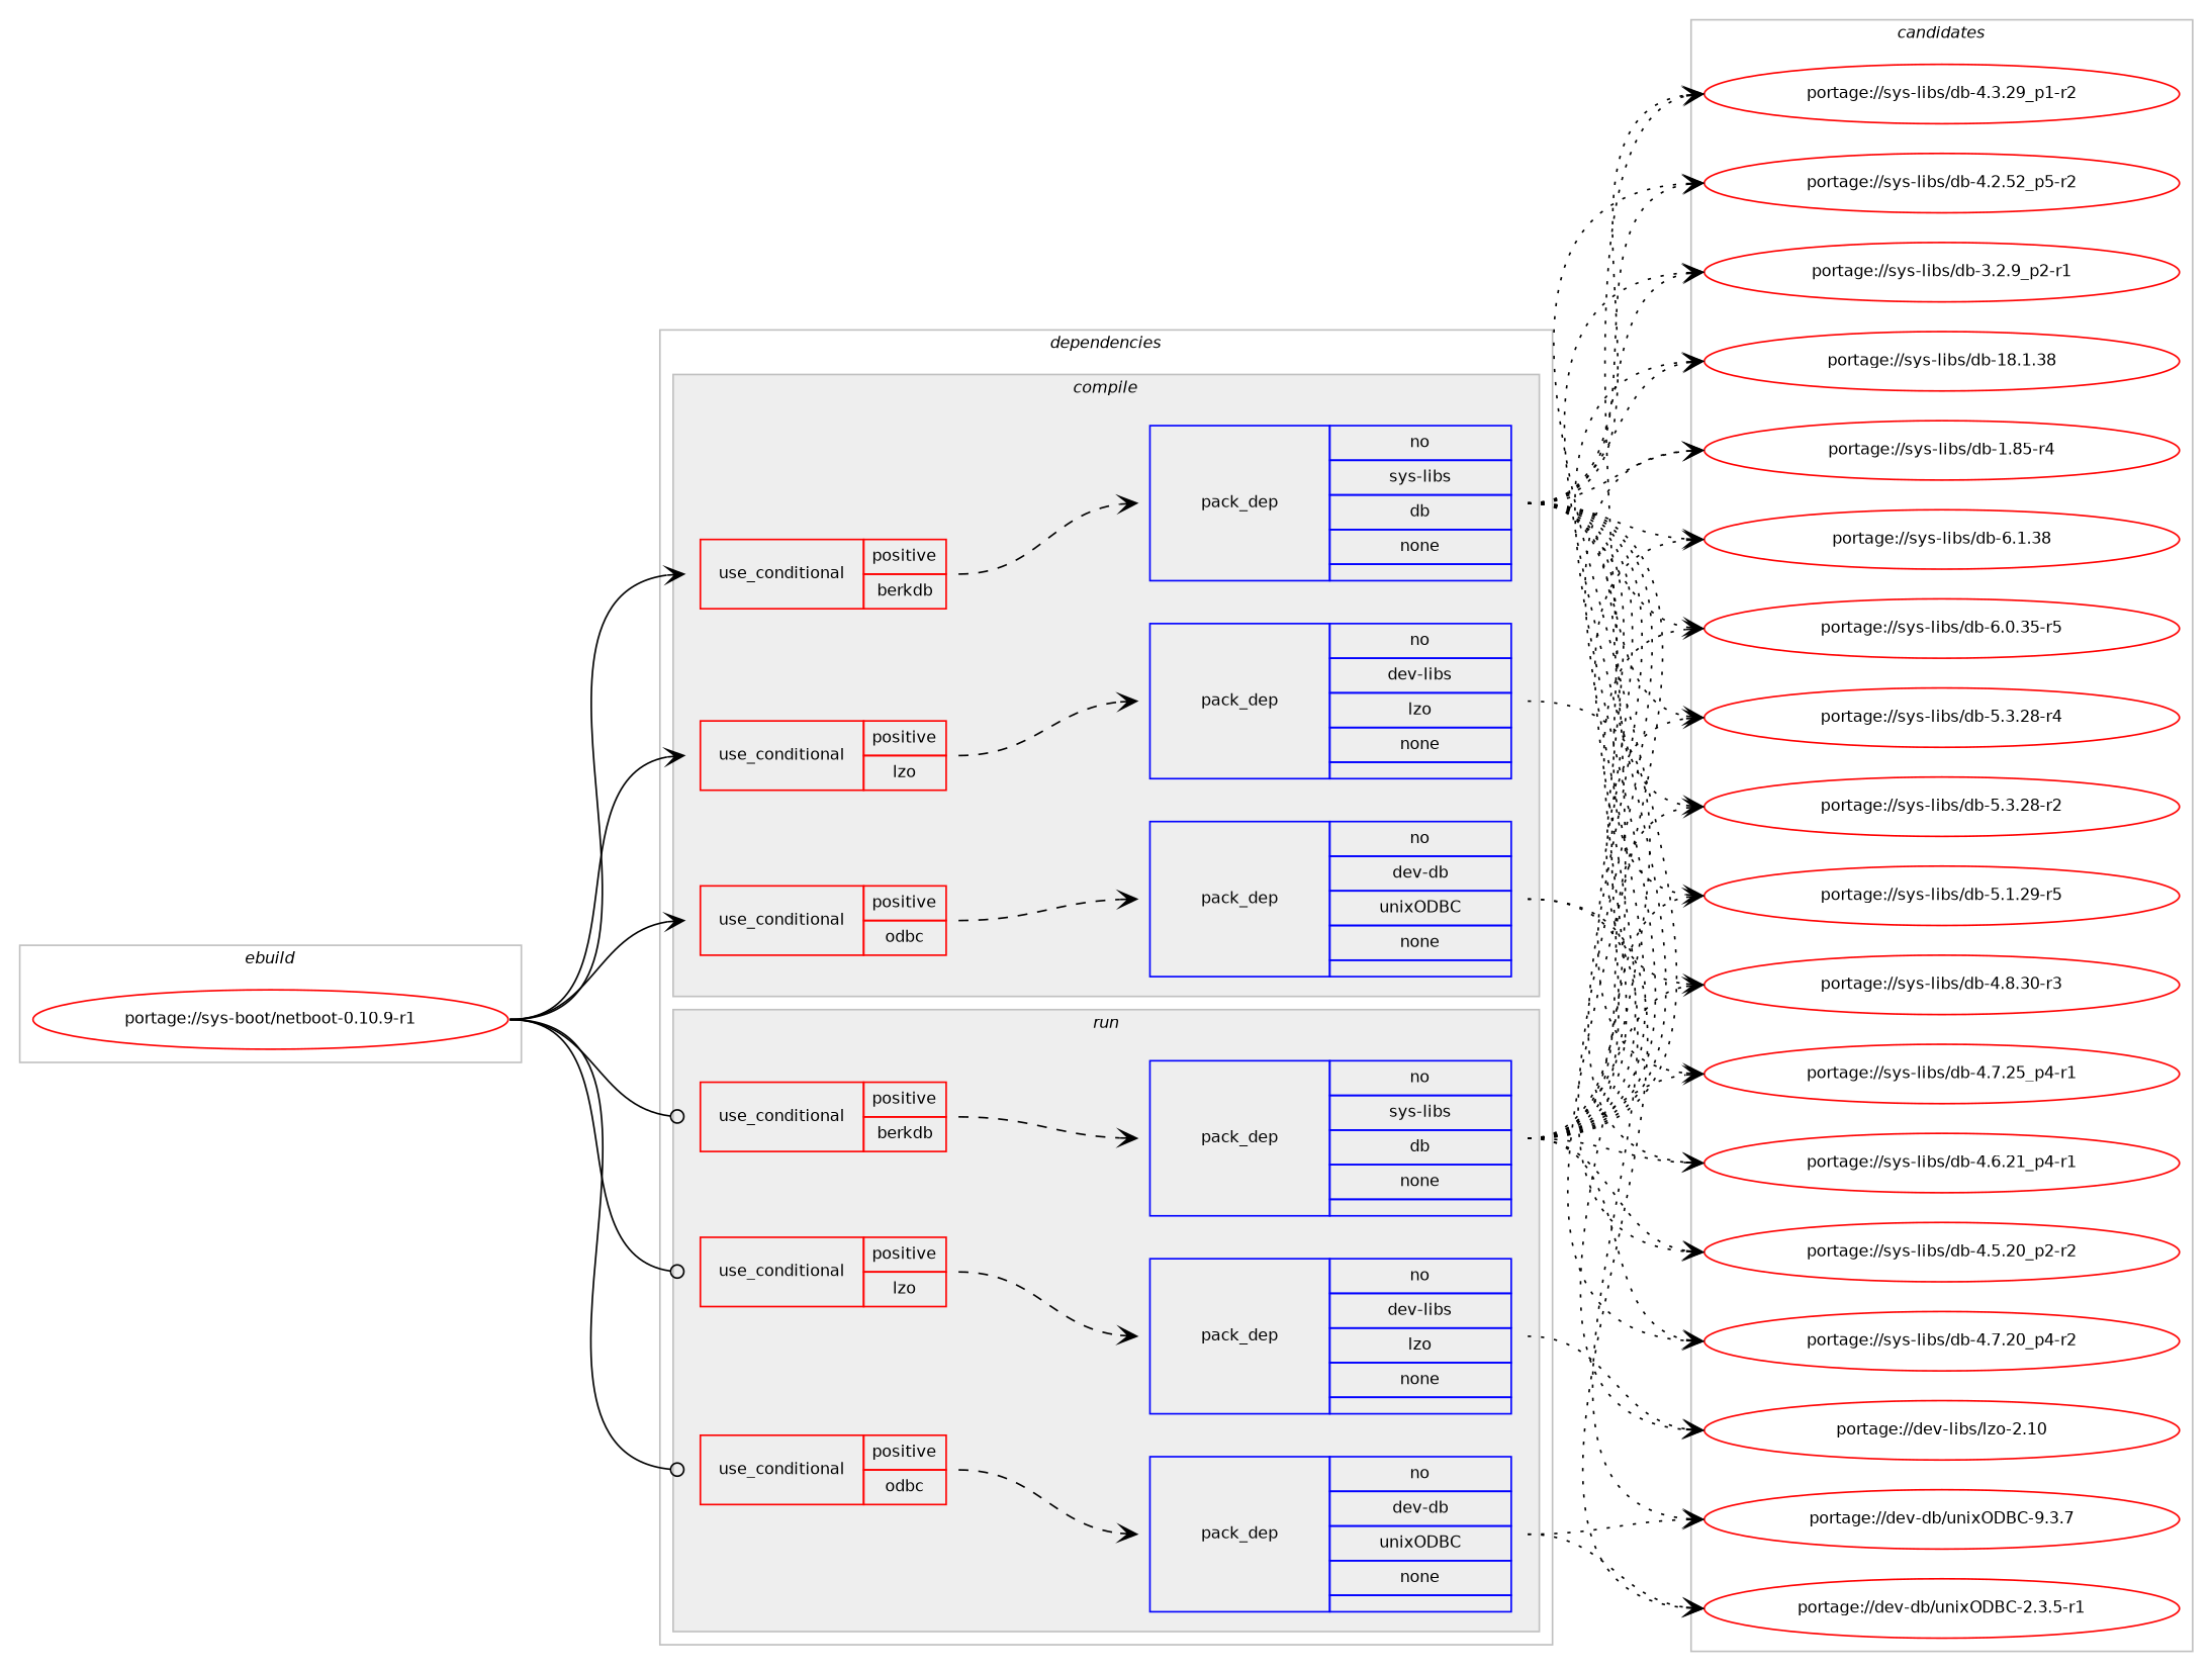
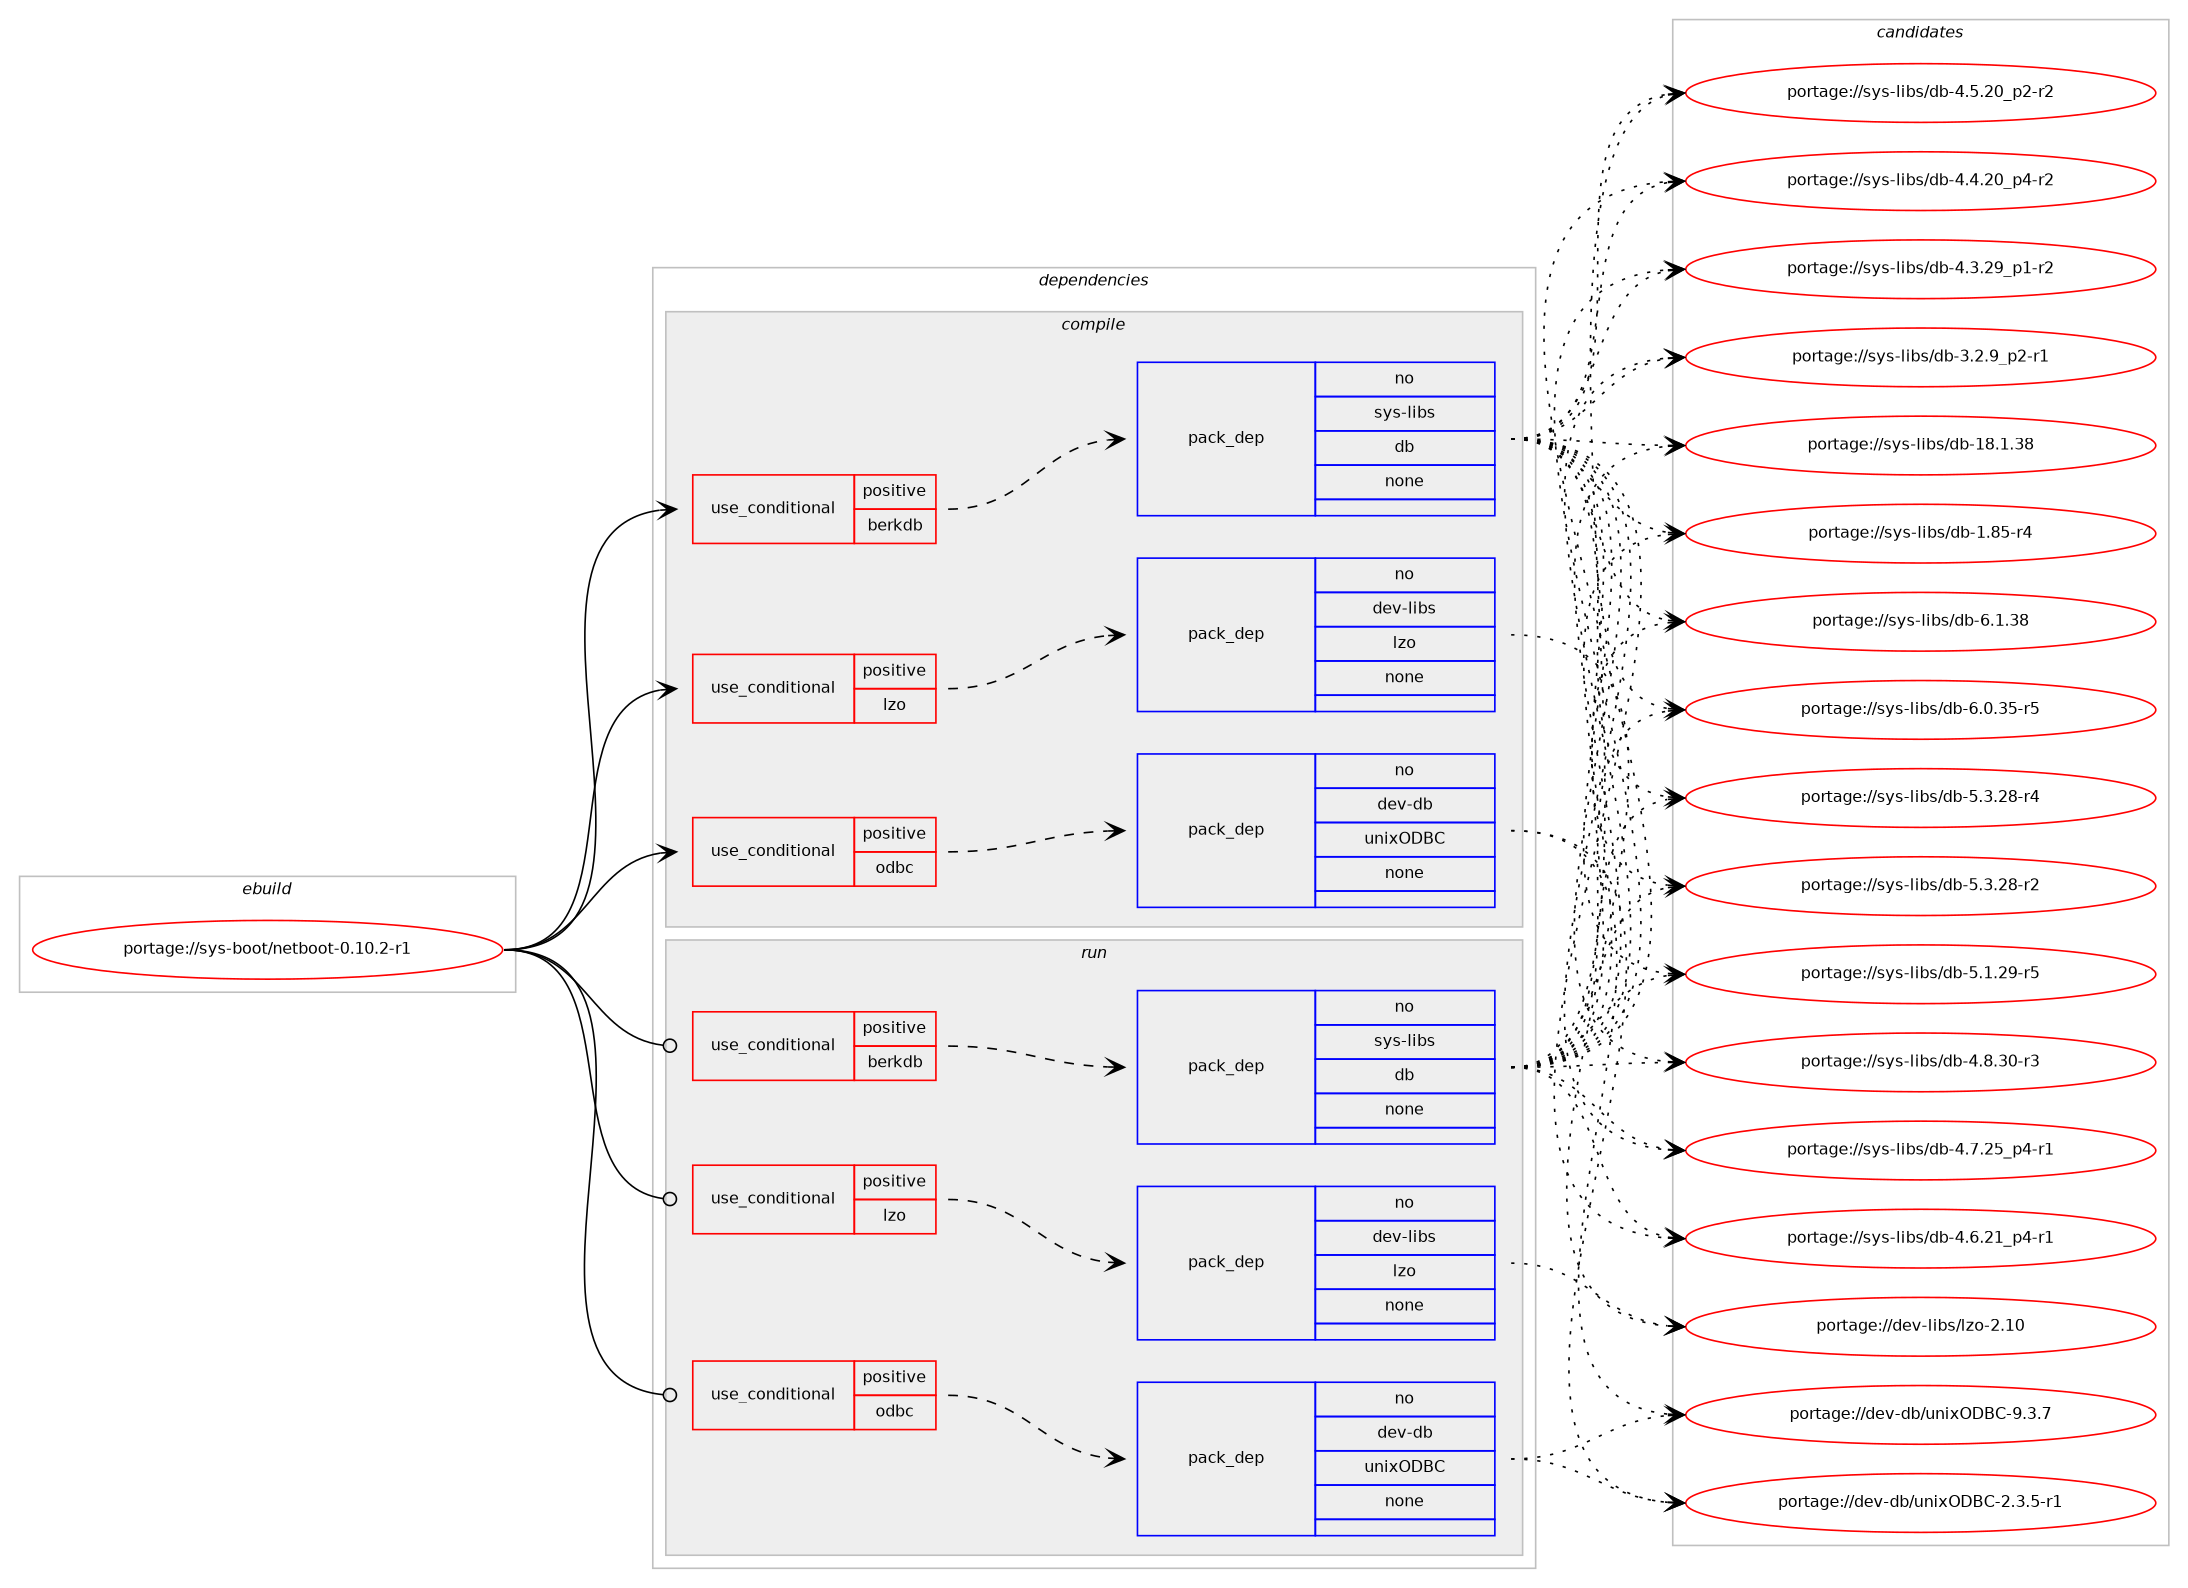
  digraph {
    compound=true
    concentrate=true
    fontname=Helvetica
    fontsize=10
    newrank=true
    rankdir=LR
    ranksep=1.5
    node [color=red fontname=Helvetica fontsize=10]
    edge [arrowhead=vee headport=w style=dotted tailport=e weight=100]
-   n1 [label="portage://sys-boot/netboot-0.10.9-r1" width=4]
+   n1 [label="portage://sys-boot/netboot-0.10.2-r1" width=4]
    n2 [color=blue label=<<TABLE BORDER="0" CELLBORDER="1" CELLSPACING="0" CELLPADDING="4" WIDTH="220"><TR><TD ROWSPAN="6" CELLPADDING="30">pack_dep</TD></TR><TR><TD WIDTH="110">no</TD></TR><TR><TD>sys-libs</TD></TR><TR><TD>db</TD></TR><TR><TD>none</TD></TR><TR><TD></TD></TR></TABLE>> shape=none]
    n3 [label=<<TABLE BORDER="0" CELLBORDER="1" CELLSPACING="0" CELLPADDING="4"><TR><TD ROWSPAN="3" CELLPADDING="10">use_conditional</TD></TR><TR><TD>positive</TD></TR><TR><TD>berkdb</TD></TR></TABLE>> shape=none]
    n4 [color=blue label=<<TABLE BORDER="0" CELLBORDER="1" CELLSPACING="0" CELLPADDING="4" WIDTH="220"><TR><TD ROWSPAN="6" CELLPADDING="30">pack_dep</TD></TR><TR><TD WIDTH="110">no</TD></TR><TR><TD>dev-libs</TD></TR><TR><TD>lzo</TD></TR><TR><TD>none</TD></TR><TR><TD></TD></TR></TABLE>> shape=none]
    n5 [label=<<TABLE BORDER="0" CELLBORDER="1" CELLSPACING="0" CELLPADDING="4"><TR><TD ROWSPAN="3" CELLPADDING="10">use_conditional</TD></TR><TR><TD>positive</TD></TR><TR><TD>lzo</TD></TR></TABLE>> shape=none]
    n6 [color=blue label=<<TABLE BORDER="0" CELLBORDER="1" CELLSPACING="0" CELLPADDING="4" WIDTH="220"><TR><TD ROWSPAN="6" CELLPADDING="30">pack_dep</TD></TR><TR><TD WIDTH="110">no</TD></TR><TR><TD>dev-db</TD></TR><TR><TD>unixODBC</TD></TR><TR><TD>none</TD></TR><TR><TD></TD></TR></TABLE>> shape=none]
    n7 [label=<<TABLE BORDER="0" CELLBORDER="1" CELLSPACING="0" CELLPADDING="4"><TR><TD ROWSPAN="3" CELLPADDING="10">use_conditional</TD></TR><TR><TD>positive</TD></TR><TR><TD>odbc</TD></TR></TABLE>> shape=none]
    n8 [color=blue label=<<TABLE BORDER="0" CELLBORDER="1" CELLSPACING="0" CELLPADDING="4" WIDTH="220"><TR><TD ROWSPAN="6" CELLPADDING="30">pack_dep</TD></TR><TR><TD WIDTH="110">no</TD></TR><TR><TD>sys-libs</TD></TR><TR><TD>db</TD></TR><TR><TD>none</TD></TR><TR><TD></TD></TR></TABLE>> shape=none]
    n9 [label=<<TABLE BORDER="0" CELLBORDER="1" CELLSPACING="0" CELLPADDING="4"><TR><TD ROWSPAN="3" CELLPADDING="10">use_conditional</TD></TR><TR><TD>positive</TD></TR><TR><TD>berkdb</TD></TR></TABLE>> shape=none]
    n10 [color=blue label=<<TABLE BORDER="0" CELLBORDER="1" CELLSPACING="0" CELLPADDING="4" WIDTH="220"><TR><TD ROWSPAN="6" CELLPADDING="30">pack_dep</TD></TR><TR><TD WIDTH="110">no</TD></TR><TR><TD>dev-libs</TD></TR><TR><TD>lzo</TD></TR><TR><TD>none</TD></TR><TR><TD></TD></TR></TABLE>> shape=none]
    n11 [label=<<TABLE BORDER="0" CELLBORDER="1" CELLSPACING="0" CELLPADDING="4"><TR><TD ROWSPAN="3" CELLPADDING="10">use_conditional</TD></TR><TR><TD>positive</TD></TR><TR><TD>lzo</TD></TR></TABLE>> shape=none]
    n12 [color=blue label=<<TABLE BORDER="0" CELLBORDER="1" CELLSPACING="0" CELLPADDING="4" WIDTH="220"><TR><TD ROWSPAN="6" CELLPADDING="30">pack_dep</TD></TR><TR><TD WIDTH="110">no</TD></TR><TR><TD>dev-db</TD></TR><TR><TD>unixODBC</TD></TR><TR><TD>none</TD></TR><TR><TD></TD></TR></TABLE>> shape=none]
    n13 [label=<<TABLE BORDER="0" CELLBORDER="1" CELLSPACING="0" CELLPADDING="4"><TR><TD ROWSPAN="3" CELLPADDING="10">use_conditional</TD></TR><TR><TD>positive</TD></TR><TR><TD>odbc</TD></TR></TABLE>> shape=none]
    n14 [label="portage://sys-libs/db-6.1.38" width=4]
    n15 [label="portage://sys-libs/db-6.0.35-r5" width=4]
    n16 [label="portage://sys-libs/db-5.3.28-r4" width=4]
    n17 [label="portage://sys-libs/db-5.3.28-r2" width=4]
    n18 [label="portage://sys-libs/db-5.1.29-r5" width=4]
    n19 [label="portage://sys-libs/db-4.8.30-r3" width=4]
    n20 [label="portage://sys-libs/db-4.7.25_p4-r1" width=4]
    n21 [label="portage://sys-libs/db-4.6.21_p4-r1" width=4]
    n22 [label="portage://sys-libs/db-4.5.20_p2-r2" width=4]
-   n23 [label="portage://sys-libs/db-4.7.20_p4-r2" width=4]
+   n23 [label="portage://sys-libs/db-4.4.20_p4-r2" width=4]
    n24 [label="portage://sys-libs/db-4.3.29_p1-r2" width=4]
-   n25 [label="portage://sys-libs/db-4.2.52_p5-r2" width=4]
    n26 [label="portage://sys-libs/db-3.2.9_p2-r1" width=4]
    n27 [label="portage://sys-libs/db-18.1.38" width=4]
    n28 [label="portage://sys-libs/db-1.85-r4" width=4]
    n29 [label="portage://dev-libs/lzo-2.10" width=4]
    n30 [label="portage://dev-db/unixODBC-9.3.7" width=4]
    n31 [label="portage://dev-db/unixODBC-2.3.5-r1" width=4]
    subgraph cluster_1 {
      color=gray
      label=<<i>ebuild</i>>
      rank=same
      n1
    }
    subgraph cluster_2 {
      color=gray
      label=<<i>dependencies</i>>
      subgraph cluster_3 {
        color=gray
        fillcolor="#eeeeee"
        label=<<i>compile</i>>
        style=filled
        subgraph sub_4 {
          color=gray
          fillcolor="#eeeeee"
          label=<<i>compile</i>>
          style=filled
          n3
          subgraph sub_5 {
            color=gray
            fillcolor="#eeeeee"
            label=<<i>compile</i>>
            style=filled
            n2
          }
        }
        subgraph sub_6 {
          color=gray
          fillcolor="#eeeeee"
          label=<<i>compile</i>>
          style=filled
          n5
          subgraph sub_7 {
            color=gray
            fillcolor="#eeeeee"
            label=<<i>compile</i>>
            style=filled
            n4
          }
        }
        subgraph sub_8 {
          color=gray
          fillcolor="#eeeeee"
          label=<<i>compile</i>>
          style=filled
          n7
          subgraph sub_9 {
            color=gray
            fillcolor="#eeeeee"
            label=<<i>compile</i>>
            style=filled
            n6
          }
        }
      }
      subgraph cluster_10 {
        color=gray
        fillcolor="#eeeeee"
        label=<<i>compile and run</i>>
        style=filled
      }
      subgraph cluster_11 {
        color=gray
        fillcolor="#eeeeee"
        label=<<i>run</i>>
        style=filled
        subgraph sub_12 {
          color=gray
          fillcolor="#eeeeee"
          label=<<i>run</i>>
          style=filled
          n9
          subgraph sub_13 {
            color=gray
            fillcolor="#eeeeee"
            label=<<i>run</i>>
            style=filled
            n8
          }
        }
        subgraph sub_14 {
          color=gray
          fillcolor="#eeeeee"
          label=<<i>run</i>>
          style=filled
          n11
          subgraph sub_15 {
            color=gray
            fillcolor="#eeeeee"
            label=<<i>run</i>>
            style=filled
            n10
          }
        }
        subgraph sub_16 {
          color=gray
          fillcolor="#eeeeee"
          label=<<i>run</i>>
          style=filled
          n13
          subgraph sub_17 {
            color=gray
            fillcolor="#eeeeee"
            label=<<i>run</i>>
            style=filled
            n12
          }
        }
      }
    }
    subgraph cluster_18 {
      color=gray
      label=<<i>candidates</i>>
      rank=same
      subgraph sub_19 {
        color=black
        label=<<i>candidates</i>>
        nodesep=1
        rank=same
        n14
        n15
        n16
        n17
        n18
        n19
        n20
        n21
        n22
        n23
        n24
-       n25
        n26
        n27
        n28
      }
      subgraph sub_20 {
        color=black
        label=<<i>candidates</i>>
        nodesep=1
        rank=same
        n29
      }
      subgraph sub_21 {
        color=black
        label=<<i>candidates</i>>
        nodesep=1
        rank=same
        n30
        n31
      }
      subgraph sub_22 {
        color=black
        label=<<i>candidates</i>>
        nodesep=1
        rank=same
        n14
        n15
        n16
        n17
        n18
        n19
        n20
        n21
        n22
        n23
        n24
-       n25
        n26
        n27
        n28
      }
      subgraph sub_23 {
        color=black
        label=<<i>candidates</i>>
        nodesep=1
        rank=same
        n29
      }
      subgraph sub_24 {
        color=black
        label=<<i>candidates</i>>
        nodesep=1
        rank=same
        n30
        n31
      }
    }
    n1 -> n3 [style=solid weight=20]
    n1 -> n5 [style=solid weight=20]
    n1 -> n7 [style=solid weight=20]
    n1 -> n9 [arrowhead=odot style=solid weight=20]
    n1 -> n11 [arrowhead=odot style=solid weight=20]
    n1 -> n13 [arrowhead=odot style=solid weight=20]
    n2 -> n14
    n2 -> n15
    n2 -> n16
    n2 -> n17
    n2 -> n18
    n2 -> n19
    n2 -> n20
    n2 -> n21
    n2 -> n22
    n2 -> n23
    n2 -> n24
-   n2 -> n25
    n2 -> n26
    n2 -> n27
    n2 -> n28
    n3 -> n2 [style=dashed weight=20]
    n4 -> n29
    n5 -> n4 [style=dashed weight=20]
    n6 -> n30
    n6 -> n31
    n7 -> n6 [style=dashed weight=20]
    n8 -> n14
    n8 -> n15
    n8 -> n16
    n8 -> n17
    n8 -> n18
    n8 -> n19
    n8 -> n20
    n8 -> n21
    n8 -> n22
    n8 -> n23
    n8 -> n24
-   n8 -> n25
    n8 -> n26
    n8 -> n27
    n8 -> n28
    n9 -> n8 [style=dashed weight=20]
    n10 -> n29
    n11 -> n10 [style=dashed weight=20]
    n12 -> n30
    n12 -> n31
    n13 -> n12 [style=dashed weight=20]
  }
